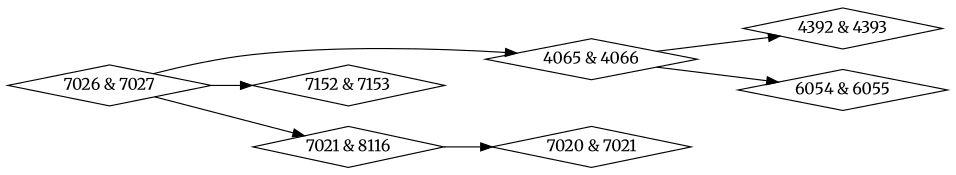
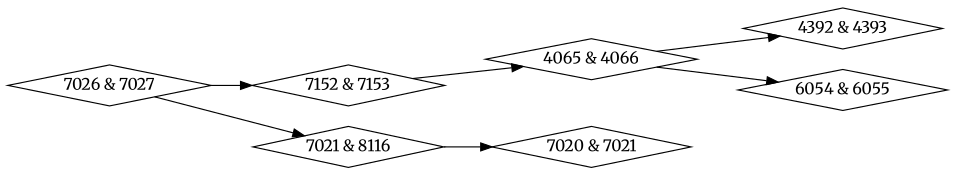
  digraph {
    fontname=Merriweather
    rankdir=LR
    node [fontname=Merriweather shape=diamond]
    edge [fontname=Merriweather]
    n1 [label="4065 & 4066"]
    n2 [label="4392 & 4393"]
    n3 [label="6054 & 6055"]
    n4 [label="7020 & 7021"]
    n5 [label="7021 & 8116"]
    n6 [label="7026 & 7027"]
    n7 [label="7152 & 7153"]
    n1 -> n2
    n1 -> n3
    n5 -> n4
-   n6 -> n1
+   n7 -> n1
    n6 -> n5
    n6 -> n7
  }
